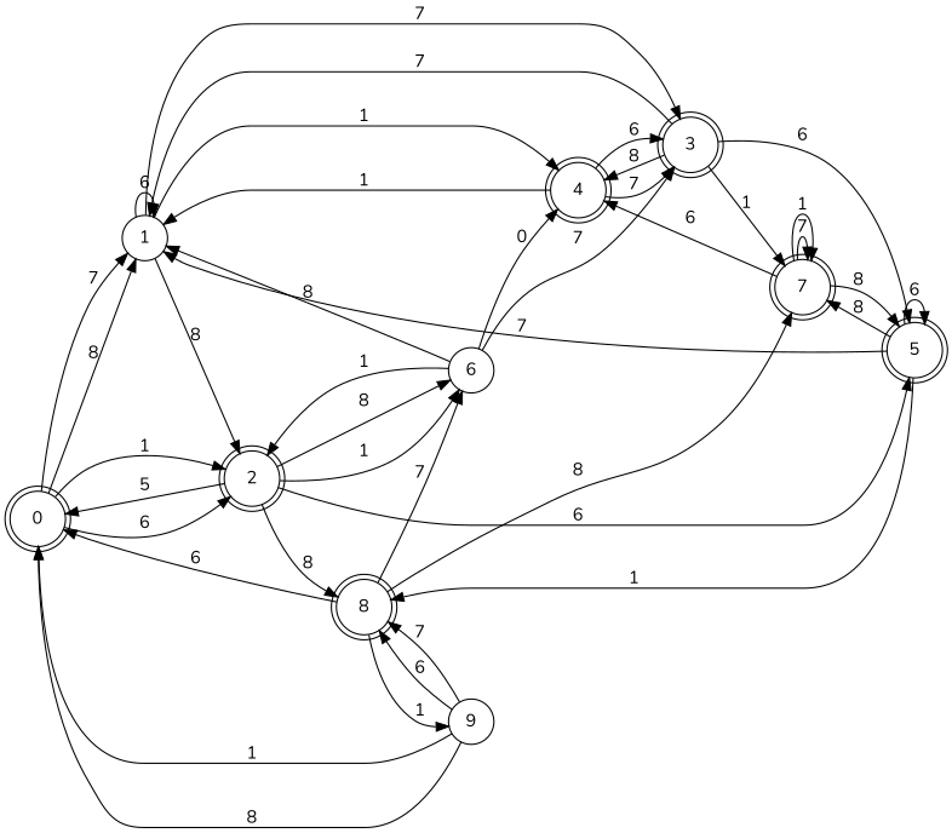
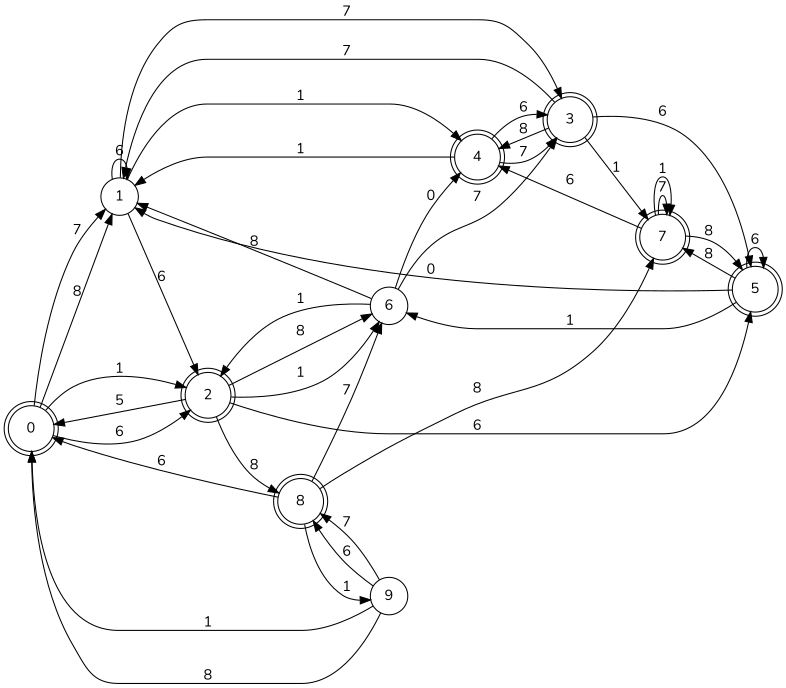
  digraph {
    fontname=Nunito
    rankdir=LR
    node [fontname=Nunito shape=doublecircle]
    edge [fontname=Nunito]
    n1 [label=0]
    n2 [label=1 shape=circle]
    n3 [label=2]
    n4 [label=3]
    n5 [label=4]
    n6 [label=5]
    n7 [label=6 shape=circle]
    n8 [label=8]
    n9 [label=7]
    n10 [label=9 shape=circle]
    n1 -> n2 [label=7]
    n1 -> n2 [label=8]
    n1 -> n3 [label=6]
    n1 -> n3 [label=1]
    n2 -> n2 [label=6]
-   n2 -> n3 [label=8]
+   n2 -> n3 [label=6]
    n2 -> n4 [label=7]
    n2 -> n5 [label=1]
    n3 -> n1 [label=5]
    n3 -> n6 [label=6]
    n3 -> n7 [label=8]
    n3 -> n7 [label=1]
    n3 -> n8 [label=8]
    n4 -> n2 [label=7]
    n4 -> n5 [label=8]
    n4 -> n6 [label=6]
    n4 -> n9 [label=1]
    n5 -> n2 [label=1]
    n5 -> n4 [label=7]
    n5 -> n4 [label=6]
-   n6 -> n2 [label=7]
+   n6 -> n2 [label=0]
    n6 -> n6 [label=6]
-   n6 -> n8 [label=1]
+   n6 -> n7 [label=1]
    n6 -> n9 [label=8]
    n7 -> n2 [label=8]
    n7 -> n3 [label=1]
    n7 -> n4 [label=7]
    n7 -> n5 [label=0]
    n8 -> n1 [label=6]
    n8 -> n7 [label=7]
    n8 -> n9 [label=8]
    n8 -> n10 [label=1]
    n9 -> n5 [label=6]
    n9 -> n6 [label=8]
    n9 -> n9 [label=7]
    n9 -> n9 [label=1]
    n10 -> n1 [label=8]
    n10 -> n1 [label=1]
    n10 -> n8 [label=7]
    n10 -> n8 [label=6]
  }
